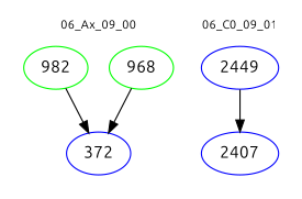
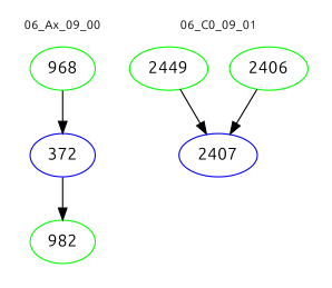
  digraph {
    fontname=Ubuntu
    node [color=green fontname=Ubuntu]
    edge [color=black fontname=Ubuntu]
    n1 [label=968]
    n2 [color=blue label=372]
    n3 [label=982]
+   n4 [label=2406]
    n5 [color=blue label=2407]
-   n6 [color=blue label=2449]
+   n6 [label=2449]
    subgraph cluster_1 {
      color=white
      fontsize=10
      label="06_Ax_09_00"
      n1
      n2
      n3
    }
    subgraph cluster_2 {
      color=white
      fontsize=10
      label="06_C0_09_01"
+     n4
      n5
      n6
    }
    n1 -> n2
-   n3 -> n2
+   n2 -> n3
+   n4 -> n5
    n6 -> n5
  }
